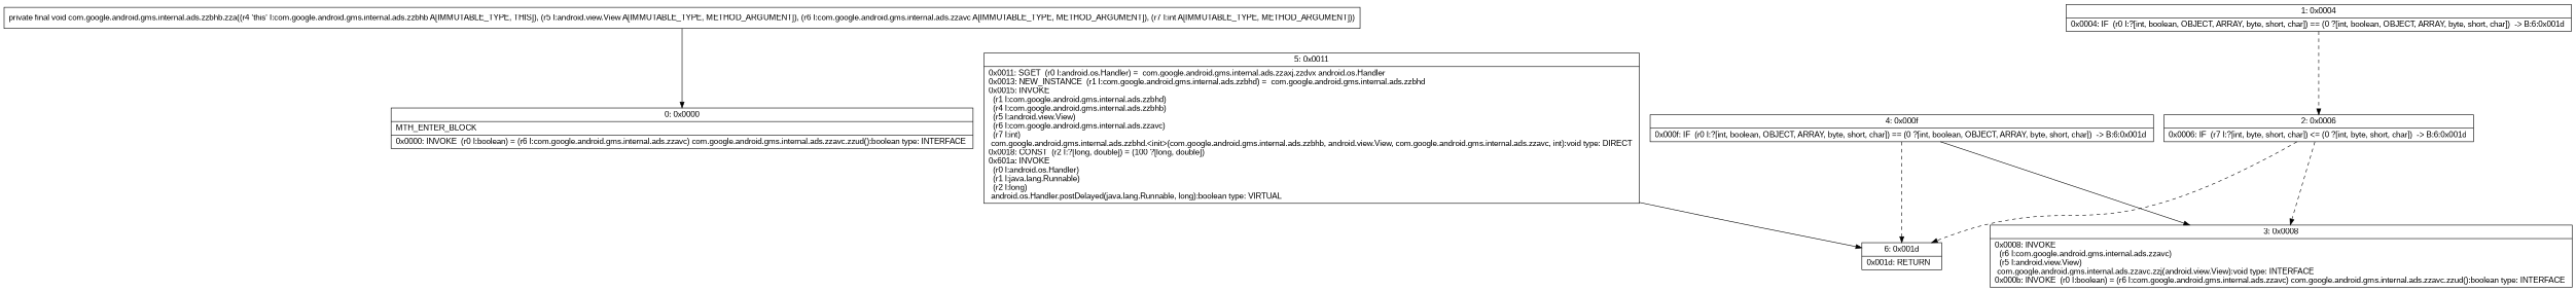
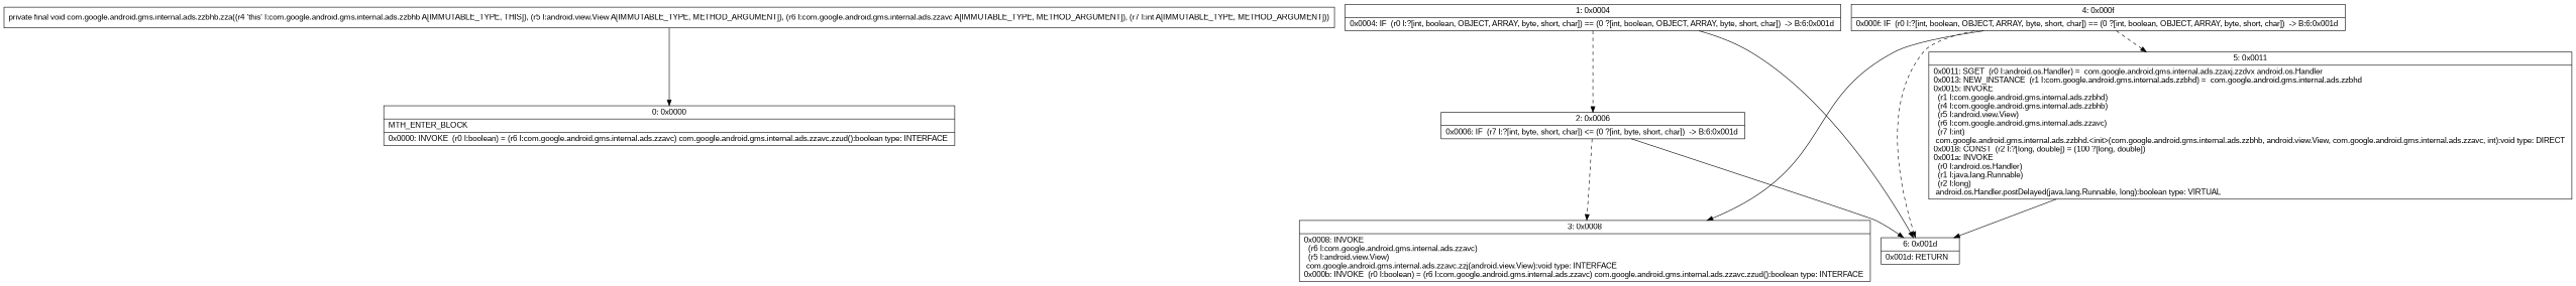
  digraph {
    fontname="Liberation Sans"
    node [fontname="Liberation Sans" shape=record]
    edge [fontname="Liberation Sans"]
    n1 [label="{0\:\ 0x0000|MTH_ENTER_BLOCK\l|0x0000: INVOKE  (r0 I:boolean) = (r6 I:com.google.android.gms.internal.ads.zzavc) com.google.android.gms.internal.ads.zzavc.zzud():boolean type: INTERFACE \l}"]
    n2 [label="{1\:\ 0x0004|0x0004: IF  (r0 I:?[int, boolean, OBJECT, ARRAY, byte, short, char]) == (0 ?[int, boolean, OBJECT, ARRAY, byte, short, char])  \-\> B:6:0x001d \l}"]
    n3 [label="{2\:\ 0x0006|0x0006: IF  (r7 I:?[int, byte, short, char]) \<= (0 ?[int, byte, short, char])  \-\> B:6:0x001d \l}"]
    n4 [label="{6\:\ 0x001d|0x001d: RETURN   \l}"]
    n5 [label="{3\:\ 0x0008|0x0008: INVOKE  \l  (r6 I:com.google.android.gms.internal.ads.zzavc)\l  (r5 I:android.view.View)\l com.google.android.gms.internal.ads.zzavc.zzj(android.view.View):void type: INTERFACE \l0x000b: INVOKE  (r0 I:boolean) = (r6 I:com.google.android.gms.internal.ads.zzavc) com.google.android.gms.internal.ads.zzavc.zzud():boolean type: INTERFACE \l}"]
    n6 [label="{4\:\ 0x000f|0x000f: IF  (r0 I:?[int, boolean, OBJECT, ARRAY, byte, short, char]) == (0 ?[int, boolean, OBJECT, ARRAY, byte, short, char])  \-\> B:6:0x001d \l}"]
-   n7 [label="{5\:\ 0x0011|0x0011: SGET  (r0 I:android.os.Handler) =  com.google.android.gms.internal.ads.zzaxj.zzdvx android.os.Handler \l0x0013: NEW_INSTANCE  (r1 I:com.google.android.gms.internal.ads.zzbhd) =  com.google.android.gms.internal.ads.zzbhd \l0x0015: INVOKE  \l  (r1 I:com.google.android.gms.internal.ads.zzbhd)\l  (r4 I:com.google.android.gms.internal.ads.zzbhb)\l  (r5 I:android.view.View)\l  (r6 I:com.google.android.gms.internal.ads.zzavc)\l  (r7 I:int)\l com.google.android.gms.internal.ads.zzbhd.\<init\>(com.google.android.gms.internal.ads.zzbhb, android.view.View, com.google.android.gms.internal.ads.zzavc, int):void type: DIRECT \l0x0018: CONST  (r2 I:?[long, double]) = (100 ?[long, double]) \l0x601a: INVOKE  \l  (r0 I:android.os.Handler)\l  (r1 I:java.lang.Runnable)\l  (r2 I:long)\l android.os.Handler.postDelayed(java.lang.Runnable, long):boolean type: VIRTUAL \l}"]
+   n7 [label="{5\:\ 0x0011|0x0011: SGET  (r0 I:android.os.Handler) =  com.google.android.gms.internal.ads.zzaxj.zzdvx android.os.Handler \l0x0013: NEW_INSTANCE  (r1 I:com.google.android.gms.internal.ads.zzbhd) =  com.google.android.gms.internal.ads.zzbhd \l0x0015: INVOKE  \l  (r1 I:com.google.android.gms.internal.ads.zzbhd)\l  (r4 I:com.google.android.gms.internal.ads.zzbhb)\l  (r5 I:android.view.View)\l  (r6 I:com.google.android.gms.internal.ads.zzavc)\l  (r7 I:int)\l com.google.android.gms.internal.ads.zzbhd.\<init\>(com.google.android.gms.internal.ads.zzbhb, android.view.View, com.google.android.gms.internal.ads.zzavc, int):void type: DIRECT \l0x0018: CONST  (r2 I:?[long, double]) = (100 ?[long, double]) \l0x001a: INVOKE  \l  (r0 I:android.os.Handler)\l  (r1 I:java.lang.Runnable)\l  (r2 I:long)\l android.os.Handler.postDelayed(java.lang.Runnable, long):boolean type: VIRTUAL \l}"]
    n8 [label="{private final void com.google.android.gms.internal.ads.zzbhb.zza((r4 'this' I:com.google.android.gms.internal.ads.zzbhb A[IMMUTABLE_TYPE, THIS]), (r5 I:android.view.View A[IMMUTABLE_TYPE, METHOD_ARGUMENT]), (r6 I:com.google.android.gms.internal.ads.zzavc A[IMMUTABLE_TYPE, METHOD_ARGUMENT]), (r7 I:int A[IMMUTABLE_TYPE, METHOD_ARGUMENT])) }"]
    n2 -> n3 [style=dashed]
-   n3 -> n4 [style=dashed]
+   n2 -> n4
+   n3 -> n4
    n3 -> n5 [style=dashed]
    n6 -> n4 [style=dashed]
    n6 -> n5
+   n6 -> n7 [style=dashed]
    n7 -> n4
    n8 -> n1
  }
